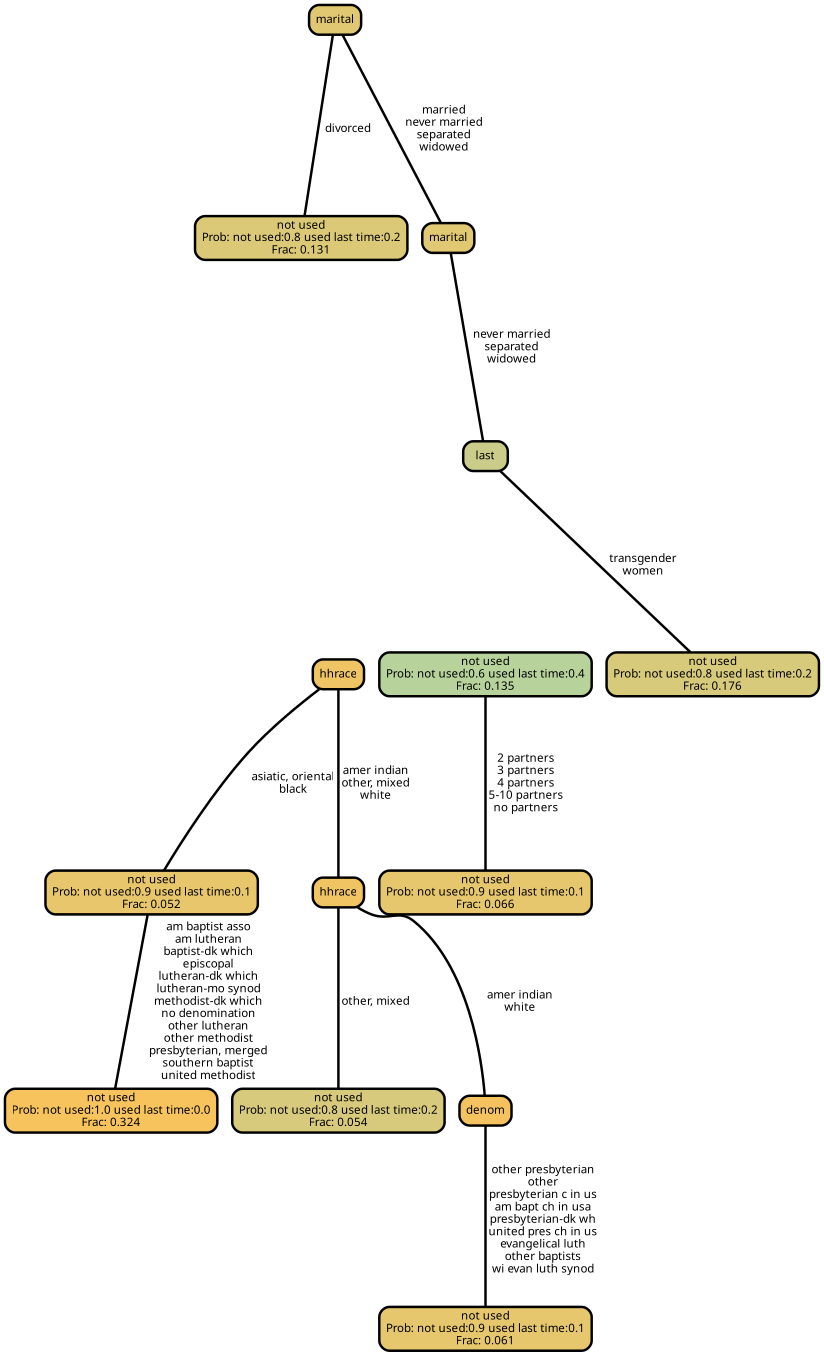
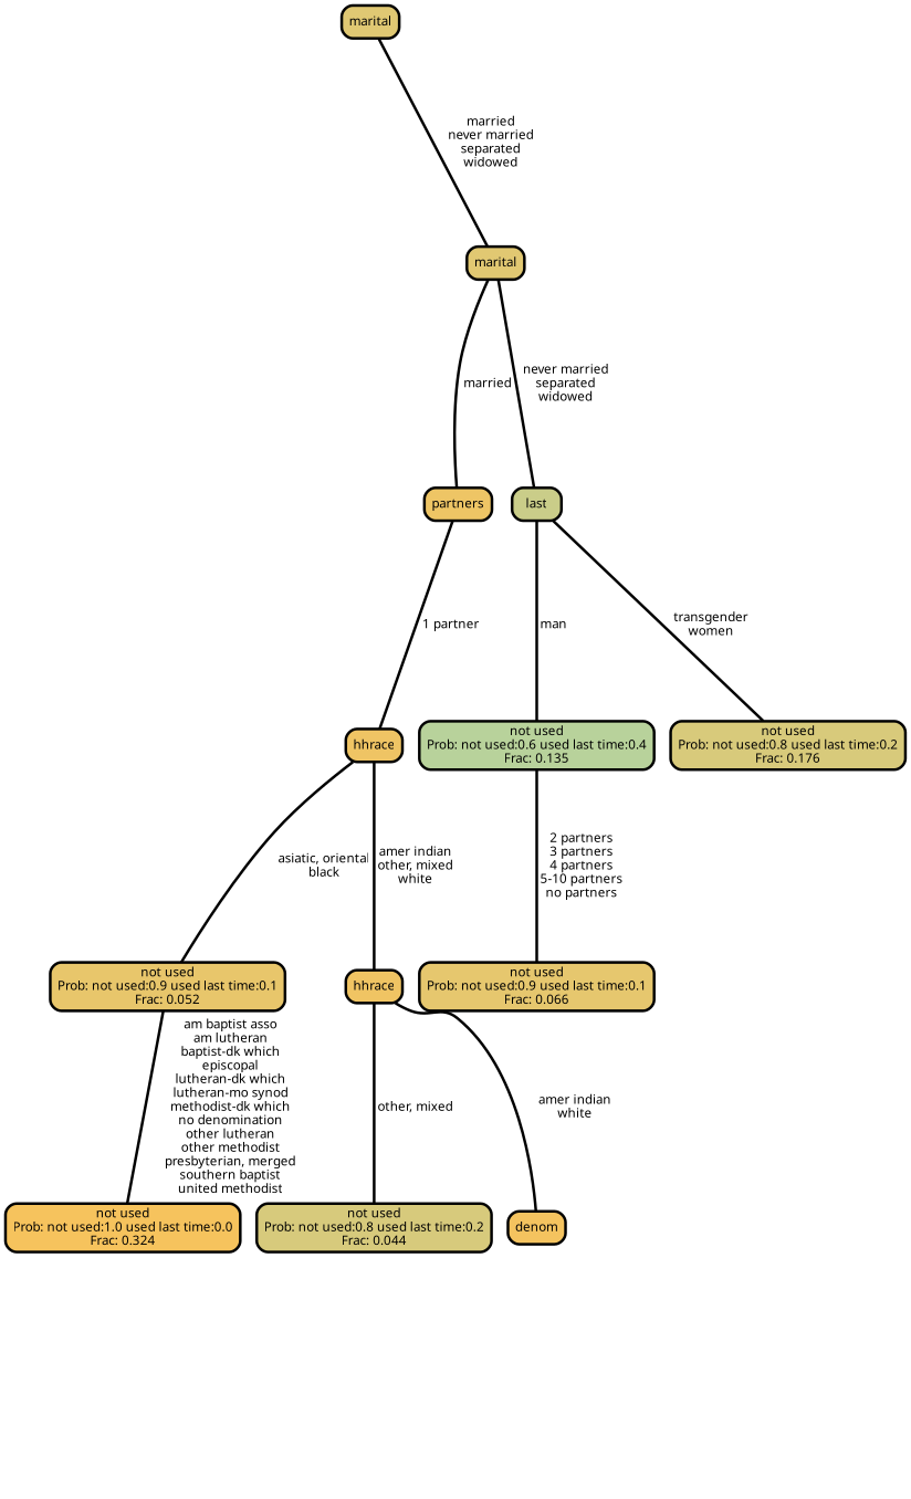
  graph {
    fontname="Noto Sans"
    ranksep="0 equally"
    splines=straight
    node [color=black fontcolor=black fontname="Noto Sans" penwidth=3 shape=box style="filled, rounded"]
    edge [color=black fontname="Noto Sans" penwidth=3]
-   n1 [fillcolor="#dbc978" label="not used\nProb: not used:0.8 used last time:0.2\nFrac: 0.131"]
    n2 [fillcolor="#e0c873" label=marital]
    n3 [fillcolor="#e1c872" label=marital]
+   n4 [fillcolor="#eec565" label=partners]
    n5 [fillcolor="#cacd89" label=last]
    n6 [fillcolor="#e8c66b" label="not used\nProb: not used:0.9 used last time:0.1\nFrac: 0.052"]
    n7 [fillcolor="#f6c35d" label="not used\nProb: not used:1.0 used last time:0.0\nFrac: 0.324"]
    n8 [fillcolor="#efc464" label=hhrace]
    n9 [fillcolor="#f0c463" label=hhrace]
-   n10 [fillcolor="#d7ca7c" label="not used\nProb: not used:0.8 used last time:0.2\nFrac: 0.054"]
+   n10 [fillcolor="#d7ca7c" label="not used\nProb: not used:0.8 used last time:0.2\nFrac: 0.044"]
    n11 [fillcolor="#f4c35f" label=denom]
-   n12 [fillcolor="#e6c76d" label="not used\nProb: not used:0.9 used last time:0.1\nFrac: 0.061"]
    n13 [fillcolor="#e6c76e" label="not used\nProb: not used:0.9 used last time:0.1\nFrac: 0.066"]
    n14 [fillcolor="#b8d29b" label="not used\nProb: not used:0.6 used last time:0.4\nFrac: 0.135"]
    n15 [fillcolor="#d8ca7b" label="not used\nProb: not used:0.8 used last time:0.2\nFrac: 0.176"]
    subgraph sub_1 {
      rank=same
    }
-   n2 -- n1 [label=" divorced"]
    n2 -- n3 [label=" married\n never married\n separated\n widowed"]
+   n3 -- n4 [label=" married"]
    n3 -- n5 [label=" never married\n separated\n widowed"]
+   n4 -- n8 [label=" 1 partner"]
+   n5 -- n14 [label=" man"]
    n5 -- n15 [label=" transgender\n women"]
    n6 -- n7 [label=" am baptist asso\n am lutheran\n baptist-dk which\n episcopal\n lutheran-dk which\n lutheran-mo synod\n methodist-dk which\n no denomination\n other lutheran\n other methodist\n presbyterian, merged\n southern baptist\n united methodist"]
    n8 -- n6 [label=" asiatic, oriental\n black"]
    n8 -- n9 [label=" amer indian\n other, mixed\n white"]
    n9 -- n10 [label=" other, mixed"]
    n9 -- n11 [label=" amer indian\n white"]
-   n11 -- n12 [label=" other presbyterian\n other\n presbyterian c in us\n am bapt ch in usa\n presbyterian-dk wh\n united pres ch in us\n evangelical luth\n other baptists\n wi evan luth synod"]
    n14 -- n13 [label=" 2 partners\n 3 partners\n 4 partners\n 5-10 partners\n no partners"]
  }
